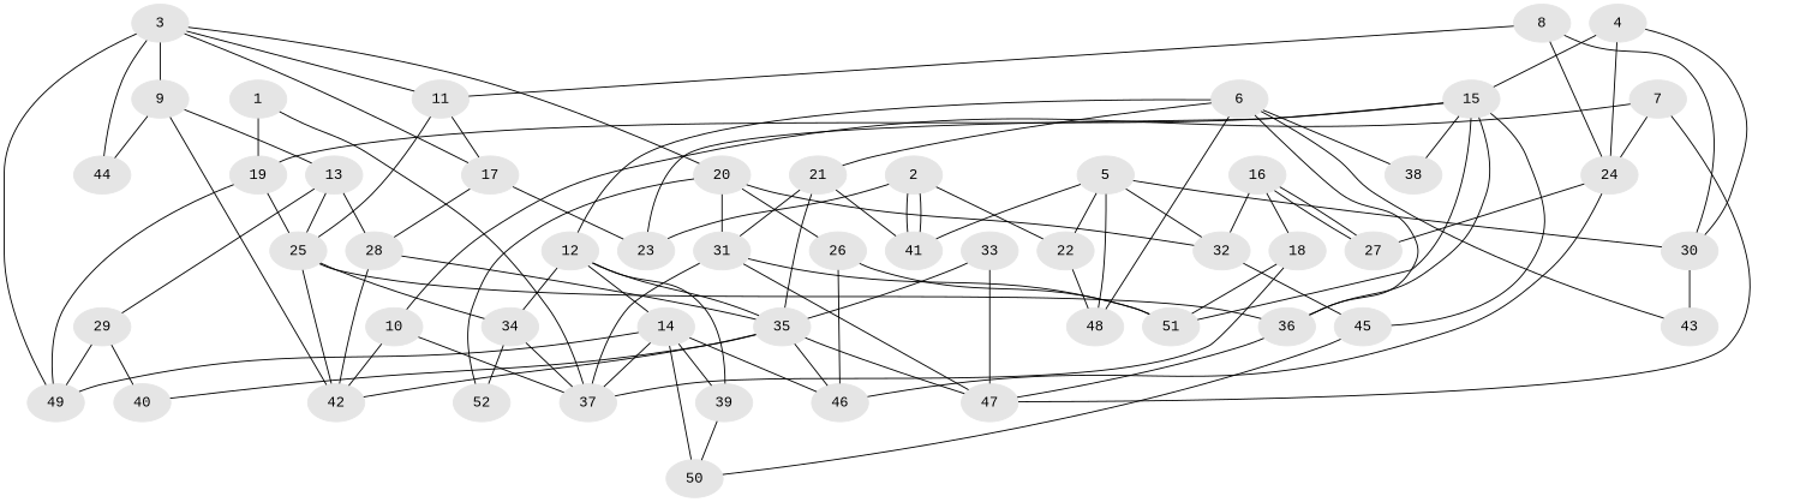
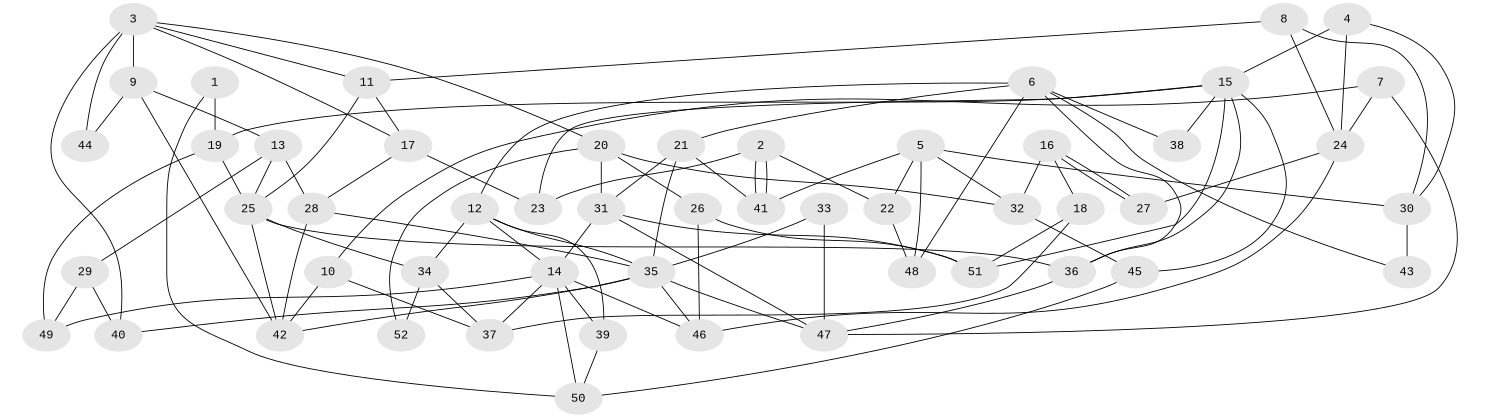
  graph {
    fontname="Liberation Mono"
    node [color=gray90 fontname="Liberation Mono" style=filled]
    edge [fontname="Liberation Mono"]
    1
    19
    50
    25
    49
    2
    22
    23
    41
    48
    3
    9
    11
    17
    20
    40
    44
    13
    42
    28
    32
    26
    31
    52
    45
    4
    15
    24
    30
    36
    38
    51
    46
    27
    43
    5
    6
    12
    21
    14
    34
    35
    39
    47
    7
    10
    37
    8
    29
    16
    18
    33
    1 -- 19
-   1 -- 37
+   1 -- 50
    19 -- 25
    19 -- 49
    25 -- 42
    25 -- 36
    25 -- 34
    2 -- 22
    2 -- 23
    2 -- 41
    2 -- 41
    22 -- 48
    3 -- 9
    3 -- 11
    3 -- 17
    3 -- 20
-   3 -- 49
+   3 -- 40
    3 -- 44
    9 -- 44
    9 -- 13
    9 -- 42
    11 -- 25
    11 -- 17
    17 -- 23
    17 -- 28
    20 -- 32
    20 -- 26
    20 -- 31
    20 -- 52
    13 -- 25
    13 -- 28
    13 -- 29
    28 -- 42
    28 -- 35
    32 -- 45
    26 -- 51
    26 -- 46
    31 -- 51
    31 -- 47
-   31 -- 37
+   31 -- 14
    45 -- 50
    4 -- 15
    4 -- 24
    4 -- 30
    15 -- 19
    15 -- 23
    15 -- 45
    15 -- 36
    15 -- 38
    15 -- 51
    24 -- 46
    24 -- 27
    30 -- 43
    36 -- 47
    5 -- 22
    5 -- 41
    5 -- 48
    5 -- 32
    5 -- 30
    6 -- 48
    6 -- 36
    6 -- 38
    6 -- 43
    6 -- 12
    6 -- 21
    12 -- 14
    12 -- 34
    12 -- 35
    12 -- 39
    21 -- 41
    21 -- 31
    21 -- 35
    14 -- 50
    14 -- 49
    14 -- 46
    14 -- 39
    14 -- 37
    34 -- 52
    34 -- 37
    35 -- 40
    35 -- 42
    35 -- 46
    35 -- 47
    39 -- 50
    7 -- 24
    7 -- 47
    7 -- 10
    10 -- 42
    10 -- 37
    8 -- 11
    8 -- 24
    8 -- 30
    29 -- 49
    29 -- 40
    16 -- 32
    16 -- 27
    16 -- 27
    16 -- 18
    18 -- 51
    18 -- 37
    33 -- 35
    33 -- 47
  }
